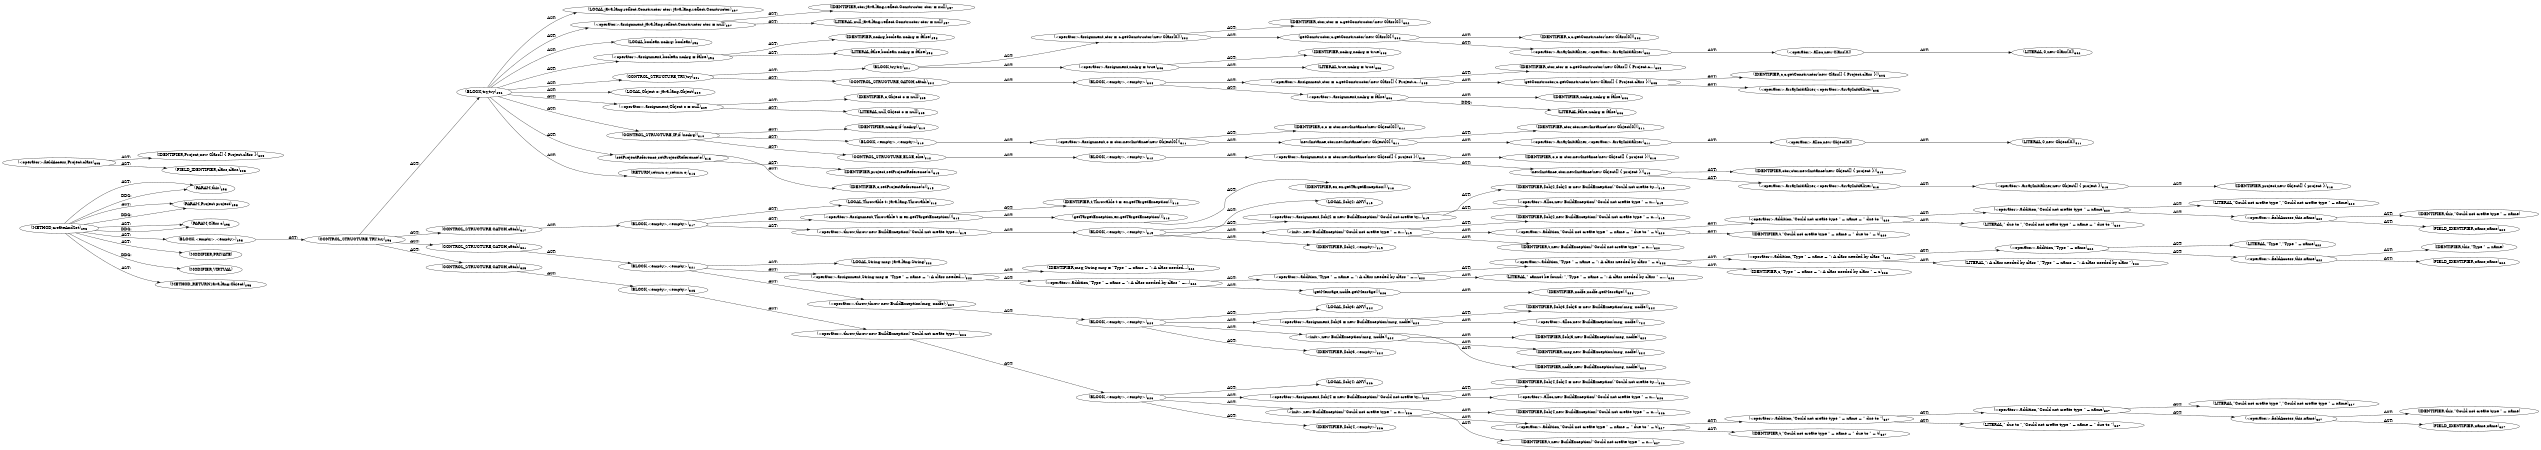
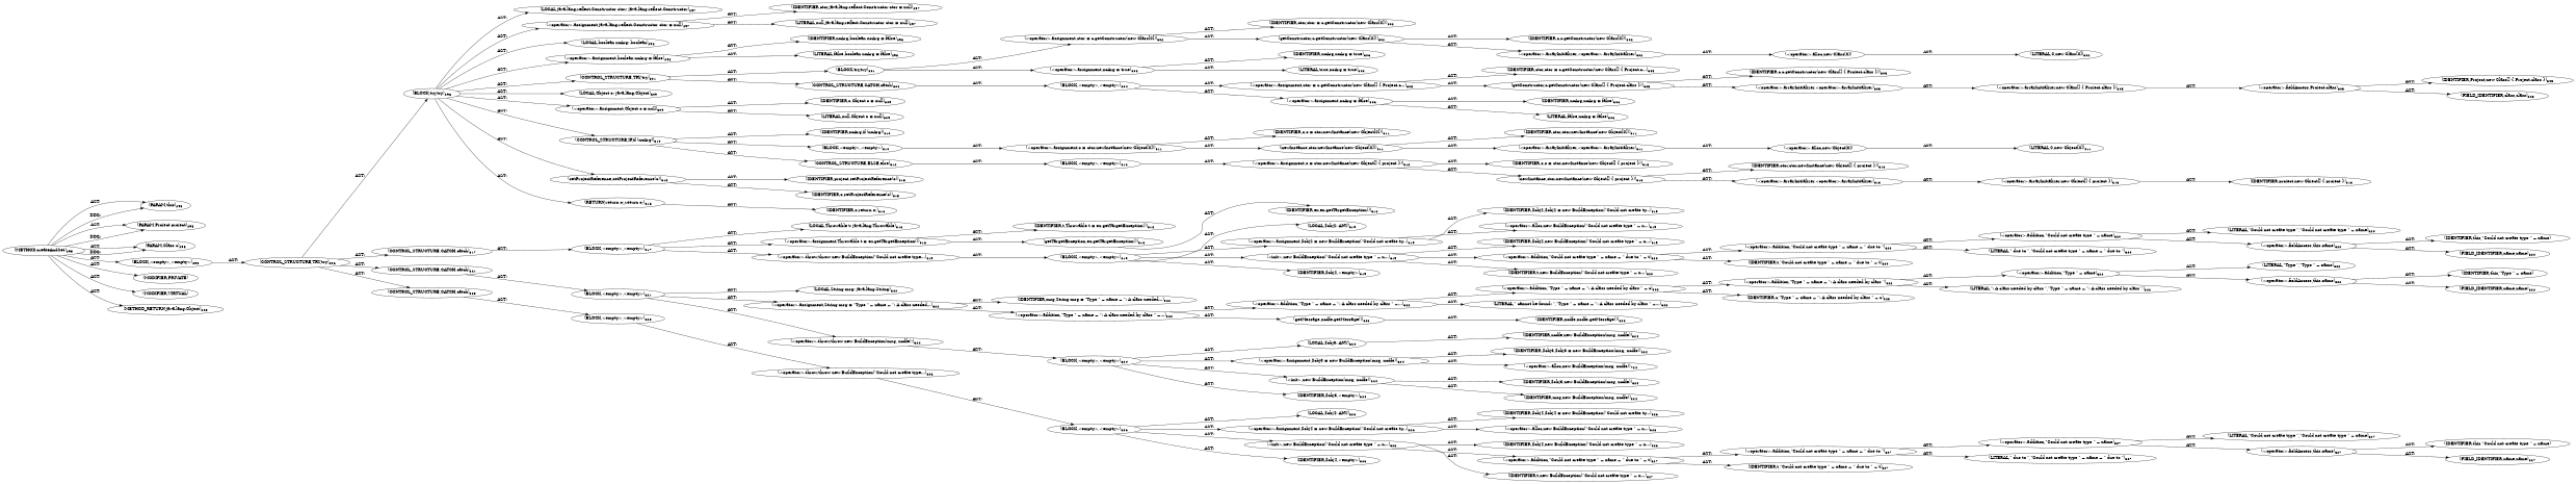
  digraph {
    rankdir=LR
    n1 [label=<(METHOD,createAndSet)<SUB>295</SUB>>]
    n2 [label=<(PARAM,this)<SUB>295</SUB>>]
    n3 [label=<(PARAM,Project project)<SUB>295</SUB>>]
    n4 [label=<(PARAM,Class c)<SUB>295</SUB>>]
    n5 [label=<(BLOCK,&lt;empty&gt;,&lt;empty&gt;)<SUB>295</SUB>>]
    n6 [label=<(MODIFIER,PRIVATE)>]
    n7 [label=<(MODIFIER,VIRTUAL)>]
    n8 [label=<(METHOD_RETURN,java.lang.Object)<SUB>295</SUB>>]
    n9 [label=<(CONTROL_STRUCTURE,TRY,try)<SUB>296</SUB>>]
    n10 [label=<(BLOCK,try,try)<SUB>296</SUB>>]
    n11 [label=<(CONTROL_STRUCTURE,CATCH,catch)<SUB>317</SUB>>]
    n12 [label=<(CONTROL_STRUCTURE,CATCH,catch)<SUB>321</SUB>>]
    n13 [label=<(CONTROL_STRUCTURE,CATCH,catch)<SUB>325</SUB>>]
    n14 [label=<(LOCAL,java.lang.reflect.Constructor ctor: java.lang.reflect.Constructor)<SUB>297</SUB>>]
    n15 [label=<(&lt;operator&gt;.assignment,java.lang.reflect.Constructor ctor = null)<SUB>297</SUB>>]
    n16 [label=<(LOCAL,boolean noArg: boolean)<SUB>298</SUB>>]
    n17 [label=<(&lt;operator&gt;.assignment,boolean noArg = false)<SUB>298</SUB>>]
    n18 [label=<(CONTROL_STRUCTURE,TRY,try)<SUB>301</SUB>>]
    n19 [label=<(LOCAL,Object o: java.lang.Object)<SUB>309</SUB>>]
    n20 [label=<(&lt;operator&gt;.assignment,Object o = null)<SUB>309</SUB>>]
    n21 [label=<(CONTROL_STRUCTURE,IF,if (noArg))<SUB>310</SUB>>]
    n22 [label=<(setProjectReference,setProjectReference(o))<SUB>315</SUB>>]
    n23 [label=<(RETURN,return o;,return o;)<SUB>316</SUB>>]
    n24 [label=<(BLOCK,&lt;empty&gt;,&lt;empty&gt;)<SUB>317</SUB>>]
    n25 [label=<(BLOCK,&lt;empty&gt;,&lt;empty&gt;)<SUB>321</SUB>>]
    n26 [label=<(BLOCK,&lt;empty&gt;,&lt;empty&gt;)<SUB>325</SUB>>]
    n27 [label=<(IDENTIFIER,ctor,java.lang.reflect.Constructor ctor = null)<SUB>297</SUB>>]
    n28 [label=<(LITERAL,null,java.lang.reflect.Constructor ctor = null)<SUB>297</SUB>>]
    n29 [label=<(IDENTIFIER,noArg,boolean noArg = false)<SUB>298</SUB>>]
    n30 [label=<(LITERAL,false,boolean noArg = false)<SUB>298</SUB>>]
    n31 [label=<(BLOCK,try,try)<SUB>301</SUB>>]
    n32 [label=<(CONTROL_STRUCTURE,CATCH,catch)<SUB>304</SUB>>]
    n33 [label=<(IDENTIFIER,o,Object o = null)<SUB>309</SUB>>]
    n34 [label=<(LITERAL,null,Object o = null)<SUB>309</SUB>>]
    n35 [label=<(IDENTIFIER,noArg,if (noArg))<SUB>310</SUB>>]
    n36 [label=<(BLOCK,&lt;empty&gt;,&lt;empty&gt;)<SUB>310</SUB>>]
    n37 [label=<(CONTROL_STRUCTURE,ELSE,else)<SUB>312</SUB>>]
    n38 [label=<(IDENTIFIER,project,setProjectReference(o))<SUB>315</SUB>>]
    n39 [label=<(IDENTIFIER,o,setProjectReference(o))<SUB>315</SUB>>]
+   n40 [label=<(IDENTIFIER,o,return o;)<SUB>316</SUB>>]
    n41 [label=<(&lt;operator&gt;.assignment,ctor = c.getConstructor(new Class[0]))<SUB>302</SUB>>]
    n42 [label=<(&lt;operator&gt;.assignment,noArg = true)<SUB>303</SUB>>]
    n43 [label=<(BLOCK,&lt;empty&gt;,&lt;empty&gt;)<SUB>304</SUB>>]
    n44 [label=<(IDENTIFIER,ctor,ctor = c.getConstructor(new Class[0]))<SUB>302</SUB>>]
    n45 [label=<(getConstructor,c.getConstructor(new Class[0]))<SUB>302</SUB>>]
    n46 [label=<(IDENTIFIER,noArg,noArg = true)<SUB>303</SUB>>]
    n47 [label=<(LITERAL,true,noArg = true)<SUB>303</SUB>>]
    n48 [label=<(IDENTIFIER,c,c.getConstructor(new Class[0]))<SUB>302</SUB>>]
    n49 [label=<(&lt;operator&gt;.arrayInitializer,&lt;operator&gt;.arrayInitializer)<SUB>302</SUB>>]
    n50 [label=<(&lt;operator&gt;.alloc,new Class[0])>]
    n51 [label=<(LITERAL,0,new Class[0])<SUB>302</SUB>>]
    n52 [label=<(&lt;operator&gt;.assignment,ctor = c.getConstructor(new Class[] { Project.c...)<SUB>305</SUB>>]
    n53 [label=<(&lt;operator&gt;.assignment,noArg = false)<SUB>306</SUB>>]
    n54 [label=<(IDENTIFIER,ctor,ctor = c.getConstructor(new Class[] { Project.c...)<SUB>305</SUB>>]
    n55 [label=<(getConstructor,c.getConstructor(new Class[] { Project.class }))<SUB>305</SUB>>]
    n56 [label=<(IDENTIFIER,noArg,noArg = false)<SUB>306</SUB>>]
    n57 [label=<(LITERAL,false,noArg = false)<SUB>306</SUB>>]
    n58 [label=<(IDENTIFIER,c,c.getConstructor(new Class[] { Project.class }))<SUB>305</SUB>>]
    n59 [label=<(&lt;operator&gt;.arrayInitializer,&lt;operator&gt;.arrayInitializer)<SUB>305</SUB>>]
+   n60 [label=<(&lt;operator&gt;.arrayInitializer,new Class[] { Project.class })<SUB>305</SUB>>]
    n61 [label=<(&lt;operator&gt;.fieldAccess,Project.class)<SUB>305</SUB>>]
    n62 [label=<(IDENTIFIER,Project,new Class[] { Project.class })<SUB>305</SUB>>]
    n63 [label=<(FIELD_IDENTIFIER,class,class)<SUB>305</SUB>>]
    n64 [label=<(&lt;operator&gt;.assignment,o = ctor.newInstance(new Object[0]))<SUB>311</SUB>>]
    n65 [label=<(BLOCK,&lt;empty&gt;,&lt;empty&gt;)<SUB>312</SUB>>]
    n66 [label=<(IDENTIFIER,o,o = ctor.newInstance(new Object[0]))<SUB>311</SUB>>]
    n67 [label=<(newInstance,ctor.newInstance(new Object[0]))<SUB>311</SUB>>]
    n68 [label=<(IDENTIFIER,ctor,ctor.newInstance(new Object[0]))<SUB>311</SUB>>]
    n69 [label=<(&lt;operator&gt;.arrayInitializer,&lt;operator&gt;.arrayInitializer)<SUB>311</SUB>>]
    n70 [label=<(&lt;operator&gt;.alloc,new Object[0])>]
    n71 [label=<(LITERAL,0,new Object[0])<SUB>311</SUB>>]
    n72 [label=<(&lt;operator&gt;.assignment,o = ctor.newInstance(new Object[] { project }))<SUB>313</SUB>>]
    n73 [label=<(IDENTIFIER,o,o = ctor.newInstance(new Object[] { project }))<SUB>313</SUB>>]
    n74 [label=<(newInstance,ctor.newInstance(new Object[] { project }))<SUB>313</SUB>>]
    n75 [label=<(IDENTIFIER,ctor,ctor.newInstance(new Object[] { project }))<SUB>313</SUB>>]
    n76 [label=<(&lt;operator&gt;.arrayInitializer,&lt;operator&gt;.arrayInitializer)<SUB>313</SUB>>]
    n77 [label=<(&lt;operator&gt;.arrayInitializer,new Object[] { project })<SUB>313</SUB>>]
    n78 [label=<(IDENTIFIER,project,new Object[] { project })<SUB>313</SUB>>]
    n79 [label=<(LOCAL,Throwable t: java.lang.Throwable)<SUB>318</SUB>>]
    n80 [label=<(&lt;operator&gt;.assignment,Throwable t = ex.getTargetException())<SUB>318</SUB>>]
    n81 [label=<(&lt;operator&gt;.throw,throw new BuildException(&quot;Could not create type...)<SUB>319</SUB>>]
    n82 [label=<(IDENTIFIER,t,Throwable t = ex.getTargetException())<SUB>318</SUB>>]
    n83 [label=<(getTargetException,ex.getTargetException())<SUB>318</SUB>>]
    n84 [label=<(BLOCK,&lt;empty&gt;,&lt;empty&gt;)<SUB>319</SUB>>]
    n85 [label=<(IDENTIFIER,ex,ex.getTargetException())<SUB>318</SUB>>]
    n86 [label=<(LOCAL,$obj2: ANY)<SUB>319</SUB>>]
    n87 [label=<(&lt;operator&gt;.assignment,$obj2 = new BuildException(&quot;Could not create ty...)<SUB>319</SUB>>]
    n88 [label=<(&lt;init&gt;,new BuildException(&quot;Could not create type &quot; + n...)<SUB>319</SUB>>]
    n89 [label=<(IDENTIFIER,$obj2,&lt;empty&gt;)<SUB>319</SUB>>]
    n90 [label=<(IDENTIFIER,$obj2,$obj2 = new BuildException(&quot;Could not create ty...)<SUB>319</SUB>>]
    n91 [label=<(&lt;operator&gt;.alloc,new BuildException(&quot;Could not create type &quot; + n...)<SUB>319</SUB>>]
    n92 [label=<(IDENTIFIER,$obj2,new BuildException(&quot;Could not create type &quot; + n...)<SUB>319</SUB>>]
    n93 [label=<(&lt;operator&gt;.addition,&quot;Could not create type &quot; + name + &quot; due to &quot; + t)<SUB>320</SUB>>]
    n94 [label=<(IDENTIFIER,t,new BuildException(&quot;Could not create type &quot; + n...)<SUB>320</SUB>>]
    n95 [label=<(&lt;operator&gt;.addition,&quot;Could not create type &quot; + name + &quot; due to &quot;)<SUB>320</SUB>>]
    n96 [label=<(IDENTIFIER,t,&quot;Could not create type &quot; + name + &quot; due to &quot; + t)<SUB>320</SUB>>]
    n97 [label=<(&lt;operator&gt;.addition,&quot;Could not create type &quot; + name)<SUB>320</SUB>>]
    n98 [label=<(LITERAL,&quot; due to &quot;,&quot;Could not create type &quot; + name + &quot; due to &quot;)<SUB>320</SUB>>]
    n99 [label=<(LITERAL,&quot;Could not create type &quot;,&quot;Could not create type &quot; + name)<SUB>320</SUB>>]
    n100 [label=<(&lt;operator&gt;.fieldAccess,this.name)<SUB>320</SUB>>]
    n101 [label=<(IDENTIFIER,this,&quot;Could not create type &quot; + name)>]
    n102 [label=<(FIELD_IDENTIFIER,name,name)<SUB>320</SUB>>]
    n103 [label=<(LOCAL,String msg: java.lang.String)<SUB>322</SUB>>]
    n104 [label=<(&lt;operator&gt;.assignment,String msg = &quot;Type &quot; + name + &quot;: A class needed...)<SUB>322</SUB>>]
    n105 [label=<(&lt;operator&gt;.throw,throw new BuildException(msg, ncdfe);)<SUB>324</SUB>>]
    n106 [label=<(IDENTIFIER,msg,String msg = &quot;Type &quot; + name + &quot;: A class needed...)<SUB>322</SUB>>]
    n107 [label=<(&lt;operator&gt;.addition,&quot;Type &quot; + name + &quot;: A class needed by class &quot; +...)<SUB>322</SUB>>]
    n108 [label=<(BLOCK,&lt;empty&gt;,&lt;empty&gt;)<SUB>324</SUB>>]
    n109 [label=<(&lt;operator&gt;.addition,&quot;Type &quot; + name + &quot;: A class needed by class &quot; +...)<SUB>322</SUB>>]
    n110 [label=<(getMessage,ncdfe.getMessage())<SUB>323</SUB>>]
    n111 [label=<(&lt;operator&gt;.addition,&quot;Type &quot; + name + &quot;: A class needed by class &quot; + c)<SUB>322</SUB>>]
    n112 [label=<(LITERAL,&quot; cannot be found: &quot;,&quot;Type &quot; + name + &quot;: A class needed by class &quot; +...)<SUB>323</SUB>>]
    n113 [label=<(IDENTIFIER,ncdfe,ncdfe.getMessage())<SUB>323</SUB>>]
    n114 [label=<(&lt;operator&gt;.addition,&quot;Type &quot; + name + &quot;: A class needed by class &quot;)<SUB>322</SUB>>]
    n115 [label=<(IDENTIFIER,c,&quot;Type &quot; + name + &quot;: A class needed by class &quot; + c)<SUB>323</SUB>>]
    n116 [label=<(&lt;operator&gt;.addition,&quot;Type &quot; + name)<SUB>322</SUB>>]
    n117 [label=<(LITERAL,&quot;: A class needed by class &quot;,&quot;Type &quot; + name + &quot;: A class needed by class &quot;)<SUB>322</SUB>>]
    n118 [label=<(LITERAL,&quot;Type &quot;,&quot;Type &quot; + name)<SUB>322</SUB>>]
    n119 [label=<(&lt;operator&gt;.fieldAccess,this.name)<SUB>322</SUB>>]
    n120 [label=<(IDENTIFIER,this,&quot;Type &quot; + name)>]
    n121 [label=<(FIELD_IDENTIFIER,name,name)<SUB>322</SUB>>]
    n122 [label=<(LOCAL,$obj3: ANY)<SUB>324</SUB>>]
    n123 [label=<(&lt;operator&gt;.assignment,$obj3 = new BuildException(msg, ncdfe))<SUB>324</SUB>>]
    n124 [label=<(&lt;init&gt;,new BuildException(msg, ncdfe))<SUB>324</SUB>>]
    n125 [label=<(IDENTIFIER,$obj3,&lt;empty&gt;)<SUB>324</SUB>>]
    n126 [label=<(IDENTIFIER,$obj3,$obj3 = new BuildException(msg, ncdfe))<SUB>324</SUB>>]
    n127 [label=<(&lt;operator&gt;.alloc,new BuildException(msg, ncdfe))<SUB>724</SUB>>]
    n128 [label=<(IDENTIFIER,$obj3,new BuildException(msg, ncdfe))<SUB>324</SUB>>]
    n129 [label=<(IDENTIFIER,msg,new BuildException(msg, ncdfe))<SUB>324</SUB>>]
    n130 [label=<(IDENTIFIER,ncdfe,new BuildException(msg, ncdfe))<SUB>324</SUB>>]
    n131 [label=<(&lt;operator&gt;.throw,throw new BuildException(&quot;Could not create type...)<SUB>326</SUB>>]
    n132 [label=<(BLOCK,&lt;empty&gt;,&lt;empty&gt;)<SUB>326</SUB>>]
    n133 [label=<(LOCAL,$obj4: ANY)<SUB>326</SUB>>]
    n134 [label=<(&lt;operator&gt;.assignment,$obj4 = new BuildException(&quot;Could not create ty...)<SUB>326</SUB>>]
    n135 [label=<(&lt;init&gt;,new BuildException(&quot;Could not create type &quot; + n...)<SUB>326</SUB>>]
    n136 [label=<(IDENTIFIER,$obj4,&lt;empty&gt;)<SUB>326</SUB>>]
    n137 [label=<(IDENTIFIER,$obj4,$obj4 = new BuildException(&quot;Could not create ty...)<SUB>326</SUB>>]
    n138 [label=<(&lt;operator&gt;.alloc,new BuildException(&quot;Could not create type &quot; + n...)<SUB>326</SUB>>]
    n139 [label=<(IDENTIFIER,$obj4,new BuildException(&quot;Could not create type &quot; + n...)<SUB>326</SUB>>]
    n140 [label=<(&lt;operator&gt;.addition,&quot;Could not create type &quot; + name + &quot; due to &quot; + t)<SUB>327</SUB>>]
    n141 [label=<(IDENTIFIER,t,new BuildException(&quot;Could not create type &quot; + n...)<SUB>327</SUB>>]
    n142 [label=<(&lt;operator&gt;.addition,&quot;Could not create type &quot; + name + &quot; due to &quot;)<SUB>327</SUB>>]
    n143 [label=<(IDENTIFIER,t,&quot;Could not create type &quot; + name + &quot; due to &quot; + t)<SUB>327</SUB>>]
    n144 [label=<(&lt;operator&gt;.addition,&quot;Could not create type &quot; + name)<SUB>327</SUB>>]
    n145 [label=<(LITERAL,&quot; due to &quot;,&quot;Could not create type &quot; + name + &quot; due to &quot;)<SUB>327</SUB>>]
    n146 [label=<(LITERAL,&quot;Could not create type &quot;,&quot;Could not create type &quot; + name)<SUB>327</SUB>>]
    n147 [label=<(&lt;operator&gt;.fieldAccess,this.name)<SUB>327</SUB>>]
    n148 [label=<(IDENTIFIER,this,&quot;Could not create type &quot; + name)>]
    n149 [label=<(FIELD_IDENTIFIER,name,name)<SUB>327</SUB>>]
    n1 -> n2 [label="AST: "]
    n1 -> n2 [label="DDG: "]
    n1 -> n3 [label="AST: "]
    n1 -> n3 [label="DDG: "]
    n1 -> n4 [label="AST: "]
    n1 -> n4 [label="DDG: "]
    n1 -> n5 [label="AST: "]
    n1 -> n6 [label="AST: "]
-   n1 -> n7 [label="DDG: "]
+   n1 -> n7 [label="AST: "]
    n1 -> n8 [label="AST: "]
    n5 -> n9 [label="AST: "]
    n9 -> n10 [label="AST: "]
    n9 -> n11 [label="AST: "]
    n9 -> n12 [label="AST: "]
    n9 -> n13 [label="AST: "]
    n10 -> n14 [label="AST: "]
    n10 -> n15 [label="AST: "]
    n10 -> n16 [label="AST: "]
    n10 -> n17 [label="AST: "]
    n10 -> n18 [label="AST: "]
    n10 -> n19 [label="AST: "]
    n10 -> n20 [label="AST: "]
    n10 -> n21 [label="AST: "]
    n10 -> n22 [label="AST: "]
    n10 -> n23 [label="AST: "]
    n11 -> n24 [label="AST: "]
    n12 -> n25 [label="AST: "]
    n13 -> n26 [label="AST: "]
    n15 -> n27 [label="AST: "]
    n15 -> n28 [label="AST: "]
    n17 -> n29 [label="AST: "]
    n17 -> n30 [label="AST: "]
    n18 -> n31 [label="AST: "]
    n18 -> n32 [label="AST: "]
    n20 -> n33 [label="AST: "]
    n20 -> n34 [label="AST: "]
    n21 -> n35 [label="AST: "]
    n21 -> n36 [label="AST: "]
    n21 -> n37 [label="AST: "]
    n22 -> n38 [label="AST: "]
    n22 -> n39 [label="AST: "]
+   n23 -> n40 [label="AST: "]
    n24 -> n79 [label="AST: "]
    n24 -> n80 [label="AST: "]
    n24 -> n81 [label="AST: "]
    n25 -> n103 [label="AST: "]
    n25 -> n104 [label="AST: "]
    n25 -> n105 [label="AST: "]
    n26 -> n131 [label="AST: "]
    n31 -> n41 [label="AST: "]
    n31 -> n42 [label="AST: "]
    n32 -> n43 [label="AST: "]
    n36 -> n64 [label="AST: "]
    n37 -> n65 [label="AST: "]
    n41 -> n44 [label="AST: "]
    n41 -> n45 [label="AST: "]
    n42 -> n46 [label="AST: "]
    n42 -> n47 [label="AST: "]
    n43 -> n52 [label="AST: "]
    n43 -> n53 [label="AST: "]
    n45 -> n48 [label="AST: "]
    n45 -> n49 [label="AST: "]
    n49 -> n50 [label="AST: "]
    n50 -> n51 [label="AST: "]
    n52 -> n54 [label="AST: "]
    n52 -> n55 [label="AST: "]
    n53 -> n56 [label="AST: "]
-   n53 -> n57 [label="DDG: "]
+   n53 -> n57 [label="AST: "]
    n55 -> n58 [label="AST: "]
    n55 -> n59 [label="AST: "]
+   n59 -> n60 [label="AST: "]
+   n60 -> n61 [label="AST: "]
    n61 -> n62 [label="AST: "]
    n61 -> n63 [label="AST: "]
    n64 -> n66 [label="AST: "]
    n64 -> n67 [label="AST: "]
    n65 -> n72 [label="AST: "]
    n67 -> n68 [label="AST: "]
    n67 -> n69 [label="AST: "]
    n69 -> n70 [label="AST: "]
    n70 -> n71 [label="AST: "]
    n72 -> n73 [label="AST: "]
    n72 -> n74 [label="AST: "]
    n74 -> n75 [label="AST: "]
    n74 -> n76 [label="AST: "]
    n76 -> n77 [label="AST: "]
    n77 -> n78 [label="AST: "]
    n80 -> n82 [label="AST: "]
    n80 -> n83 [label="AST: "]
    n81 -> n84 [label="AST: "]
    n83 -> n85 [label="AST: "]
    n84 -> n86 [label="AST: "]
    n84 -> n87 [label="AST: "]
    n84 -> n88 [label="AST: "]
    n84 -> n89 [label="AST: "]
    n87 -> n90 [label="AST: "]
    n87 -> n91 [label="AST: "]
    n88 -> n92 [label="AST: "]
    n88 -> n93 [label="AST: "]
    n88 -> n94 [label="AST: "]
    n93 -> n95 [label="AST: "]
    n93 -> n96 [label="AST: "]
    n95 -> n97 [label="AST: "]
    n95 -> n98 [label="AST: "]
    n97 -> n99 [label="AST: "]
    n97 -> n100 [label="AST: "]
    n100 -> n101 [label="AST: "]
    n100 -> n102 [label="AST: "]
    n104 -> n106 [label="AST: "]
    n104 -> n107 [label="AST: "]
    n105 -> n108 [label="AST: "]
    n107 -> n109 [label="AST: "]
    n107 -> n110 [label="AST: "]
    n108 -> n122 [label="AST: "]
    n108 -> n123 [label="AST: "]
    n108 -> n124 [label="AST: "]
    n108 -> n125 [label="AST: "]
    n109 -> n111 [label="AST: "]
    n109 -> n112 [label="AST: "]
    n110 -> n113 [label="AST: "]
    n111 -> n114 [label="AST: "]
    n111 -> n115 [label="AST: "]
    n114 -> n116 [label="AST: "]
    n114 -> n117 [label="AST: "]
    n116 -> n118 [label="AST: "]
    n116 -> n119 [label="AST: "]
    n119 -> n120 [label="AST: "]
    n119 -> n121 [label="AST: "]
    n123 -> n126 [label="AST: "]
    n123 -> n127 [label="AST: "]
    n124 -> n128 [label="AST: "]
    n124 -> n129 [label="AST: "]
-   n124 -> n130 [label="AST: "]
+   n122 -> n130 [label="AST: "]
    n131 -> n132 [label="AST: "]
    n132 -> n133 [label="AST: "]
    n132 -> n134 [label="AST: "]
    n132 -> n135 [label="AST: "]
    n132 -> n136 [label="AST: "]
    n134 -> n137 [label="AST: "]
    n134 -> n138 [label="AST: "]
    n135 -> n139 [label="AST: "]
    n135 -> n140 [label="AST: "]
    n135 -> n141 [label="AST: "]
    n140 -> n142 [label="AST: "]
    n140 -> n143 [label="AST: "]
    n142 -> n144 [label="AST: "]
    n142 -> n145 [label="AST: "]
    n144 -> n146 [label="AST: "]
    n144 -> n147 [label="AST: "]
    n147 -> n148 [label="AST: "]
    n147 -> n149 [label="AST: "]
  }
